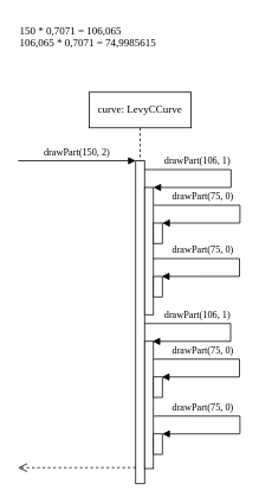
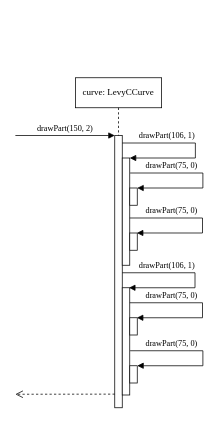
  <mxCell id="0" />
  <mxCell id="1" parent="0" />
  <mxCell id="2" value="curve: LevyCCurve" style="shape=umlLifeline;perimeter=lifelinePerimeter;whiteSpace=wrap;html=1;container=1;collapsible=0;recursiveResize=0;outlineConnect=0;fontFamily=Alegreya;" parent="1" vertex="1"><mxGeometry x="100" y="103" width="115" height="440" as="geometry" /></mxCell>
  <mxCell id="3" value="" style="html=1;points=[];perimeter=orthogonalPerimeter;fontFamily=Alegreya;" parent="2" vertex="1"><mxGeometry x="52.5" y="77" width="10" height="363" as="geometry" /></mxCell>
  <mxCell id="4" value="" style="html=1;points=[[0,0,0,0,5],[0,1,0,0,-5],[1,0,0,0,5],[1,1,0,0,-5]];perimeter=orthogonalPerimeter;outlineConnect=0;targetShapes=umlLifeline;portConstraint=eastwest;newEdgeStyle={&quot;curved&quot;:0,&quot;rounded&quot;:0};" vertex="1" parent="2"><mxGeometry x="62.5" y="107" width="10" height="143" as="geometry" /></mxCell>
  <mxCell id="5" value="&lt;font data-font-src=&quot;https://fonts.googleapis.com/css?family=Alegreya&quot; face=&quot;Alegreya&quot;&gt;drawPart(106, 1)&lt;/font&gt;" style="html=1;align=left;spacingLeft=2;endArrow=block;rounded=0;edgeStyle=orthogonalEdgeStyle;curved=0;rounded=0;" edge="1" target="4" parent="2" source="3"><mxGeometry x="-0.829" y="10" relative="1" as="geometry"><mxPoint x="65" y="100" as="sourcePoint" /><Array as="points"><mxPoint x="160" y="87" /><mxPoint x="160" y="107" /></Array><mxPoint as="offset" /></mxGeometry></mxCell>
  <mxCell id="6" value="" style="html=1;points=[[0,0,0,0,5],[0,1,0,0,-5],[1,0,0,0,5],[1,1,0,0,-5]];perimeter=orthogonalPerimeter;outlineConnect=0;targetShapes=umlLifeline;portConstraint=eastwest;newEdgeStyle={&quot;curved&quot;:0,&quot;rounded&quot;:0};" vertex="1" parent="2"><mxGeometry x="72.5" y="147" width="10" height="23" as="geometry" /></mxCell>
  <mxCell id="7" value="&lt;font data-font-src=&quot;https://fonts.googleapis.com/css?family=Alegreya&quot; face=&quot;Alegreya&quot;&gt;drawPart(75, 0)&lt;/font&gt;" style="html=1;align=left;spacingLeft=2;endArrow=block;rounded=0;edgeStyle=orthogonalEdgeStyle;curved=0;rounded=0;" edge="1" parent="2" target="6"><mxGeometry x="-0.829" y="10" relative="1" as="geometry"><mxPoint x="73" y="127" as="sourcePoint" /><Array as="points"><mxPoint x="170" y="127" /><mxPoint x="170" y="147" /></Array><mxPoint as="offset" /></mxGeometry></mxCell>
  <mxCell id="8" value="" style="html=1;points=[[0,0,0,0,5],[0,1,0,0,-5],[1,0,0,0,5],[1,1,0,0,-5]];perimeter=orthogonalPerimeter;outlineConnect=0;targetShapes=umlLifeline;portConstraint=eastwest;newEdgeStyle={&quot;curved&quot;:0,&quot;rounded&quot;:0};" vertex="1" parent="2"><mxGeometry x="72.5" y="207" width="10" height="23" as="geometry" /></mxCell>
  <mxCell id="9" value="&lt;font data-font-src=&quot;https://fonts.googleapis.com/css?family=Alegreya&quot; face=&quot;Alegreya&quot;&gt;drawPart(75, 0)&lt;/font&gt;" style="html=1;align=left;spacingLeft=2;endArrow=block;rounded=0;edgeStyle=orthogonalEdgeStyle;curved=0;rounded=0;" edge="1" parent="2"><mxGeometry x="-0.829" y="10" relative="1" as="geometry"><mxPoint x="72.5" y="186.98" as="sourcePoint" /><Array as="points"><mxPoint x="169.5" y="186.98" /><mxPoint x="169.5" y="206.98" /></Array><mxPoint as="offset" /><mxPoint x="82" y="206.98" as="targetPoint" /></mxGeometry></mxCell>
  <mxCell id="10" value="" style="html=1;points=[[0,0,0,0,5],[0,1,0,0,-5],[1,0,0,0,5],[1,1,0,0,-5]];perimeter=orthogonalPerimeter;outlineConnect=0;targetShapes=umlLifeline;portConstraint=eastwest;newEdgeStyle={&quot;curved&quot;:0,&quot;rounded&quot;:0};" vertex="1" parent="2"><mxGeometry x="62.5" y="280" width="10" height="143" as="geometry" /></mxCell>
  <mxCell id="11" value="&lt;font data-font-src=&quot;https://fonts.googleapis.com/css?family=Alegreya&quot; face=&quot;Alegreya&quot;&gt;drawPart(106, 1)&lt;/font&gt;" style="html=1;align=left;spacingLeft=2;endArrow=block;rounded=0;edgeStyle=orthogonalEdgeStyle;curved=0;rounded=0;" edge="1" parent="2"><mxGeometry x="-0.829" y="10" relative="1" as="geometry"><mxPoint x="62.5" y="260" as="sourcePoint" /><Array as="points"><mxPoint x="159.5" y="260" /><mxPoint x="159.5" y="280" /></Array><mxPoint as="offset" /><mxPoint x="71.5" y="280" as="targetPoint" /></mxGeometry></mxCell>
  <mxCell id="12" value="&lt;font data-font-src=&quot;https://fonts.googleapis.com/css?family=Alegreya&quot; face=&quot;Alegreya&quot;&gt;drawPart(75, 0)&lt;/font&gt;" style="html=1;align=left;spacingLeft=2;endArrow=block;rounded=0;edgeStyle=orthogonalEdgeStyle;curved=0;rounded=0;" edge="1" parent="2"><mxGeometry x="-0.829" y="10" relative="1" as="geometry"><mxPoint x="72.5" y="300" as="sourcePoint" /><Array as="points"><mxPoint x="169.5" y="300" /><mxPoint x="169.5" y="320" /></Array><mxPoint as="offset" /><mxPoint x="82" y="320" as="targetPoint" /></mxGeometry></mxCell>
  <mxCell id="13" value="" style="html=1;points=[[0,0,0,0,5],[0,1,0,0,-5],[1,0,0,0,5],[1,1,0,0,-5]];perimeter=orthogonalPerimeter;outlineConnect=0;targetShapes=umlLifeline;portConstraint=eastwest;newEdgeStyle={&quot;curved&quot;:0,&quot;rounded&quot;:0};" vertex="1" parent="2"><mxGeometry x="72.5" y="320" width="10" height="23" as="geometry" /></mxCell>
  <mxCell id="14" value="" style="html=1;points=[[0,0,0,0,5],[0,1,0,0,-5],[1,0,0,0,5],[1,1,0,0,-5]];perimeter=orthogonalPerimeter;outlineConnect=0;targetShapes=umlLifeline;portConstraint=eastwest;newEdgeStyle={&quot;curved&quot;:0,&quot;rounded&quot;:0};" vertex="1" parent="2"><mxGeometry x="72.5" y="384" width="10" height="23" as="geometry" /></mxCell>
  <mxCell id="15" value="drawPart(150, 2)" style="html=1;verticalAlign=bottom;endArrow=block;entryX=0;entryY=0;fontFamily=Alegreya;" parent="1" target="3" edge="1"><mxGeometry relative="1" as="geometry"><mxPoint x="20" y="180" as="sourcePoint" /></mxGeometry></mxCell>
  <mxCell id="16" value="" style="html=1;verticalAlign=bottom;endArrow=open;dashed=1;endSize=8;exitX=0;exitY=0.95;fontFamily=Alegreya;" parent="1" source="3" edge="1"><mxGeometry relative="1" as="geometry"><mxPoint x="20" y="525" as="targetPoint" /></mxGeometry></mxCell>
- <mxCell id="17" value="150 * 0,7071 = 106,065&#10;106,065 * 0,7071 = 74,9985615&#10;" style="text;whiteSpace=wrap;fontFamily=Alegreya;fontSource=https%3A%2F%2Ffonts.googleapis.com%2Fcss%3Ffamily%3DAlegreya;" vertex="1" parent="1"><mxGeometry x="20" y="20" width="170" height="30" as="geometry" /></mxCell>
  <mxCell id="18" value="&lt;font data-font-src=&quot;https://fonts.googleapis.com/css?family=Alegreya&quot; face=&quot;Alegreya&quot;&gt;drawPart(75, 0)&lt;/font&gt;" style="html=1;align=left;spacingLeft=2;endArrow=block;rounded=0;edgeStyle=orthogonalEdgeStyle;curved=0;rounded=0;" edge="1" parent="1"><mxGeometry x="-0.829" y="10" relative="1" as="geometry"><mxPoint x="173" y="466.98" as="sourcePoint" /><Array as="points"><mxPoint x="270" y="466.98" /><mxPoint x="270" y="486.98" /></Array><mxPoint as="offset" /><mxPoint x="182.5" y="486.98" as="targetPoint" /></mxGeometry></mxCell>
